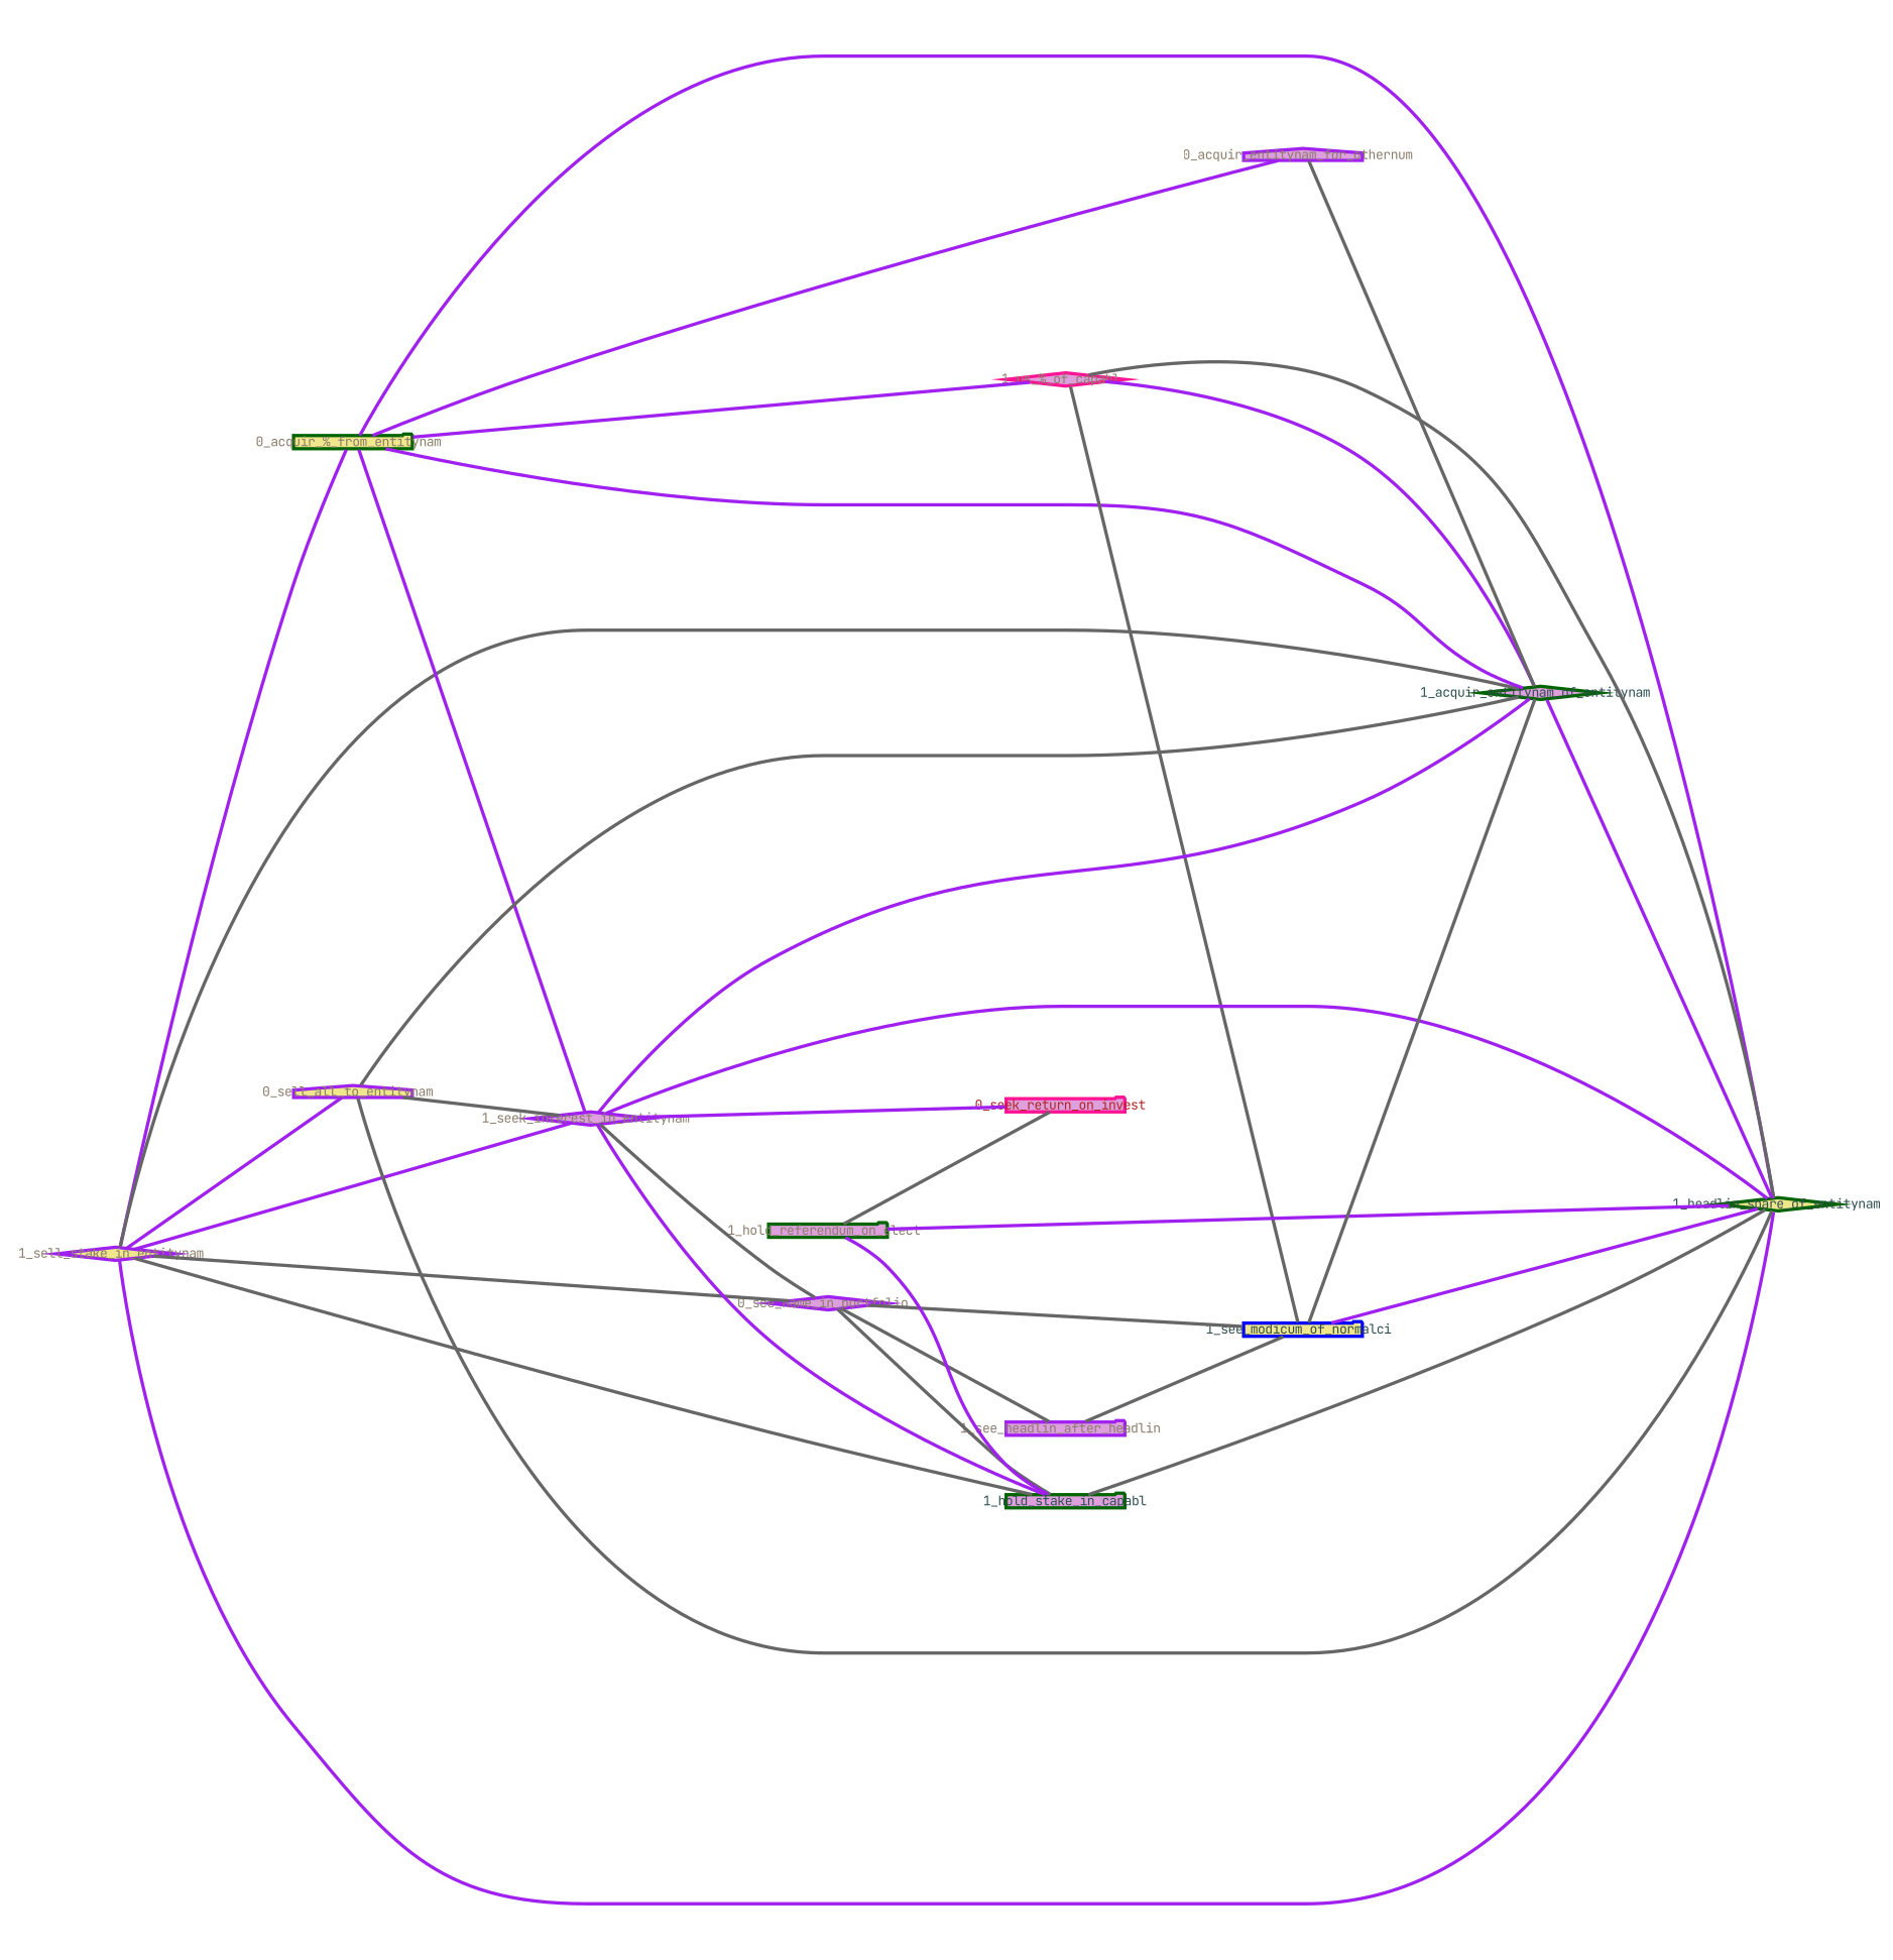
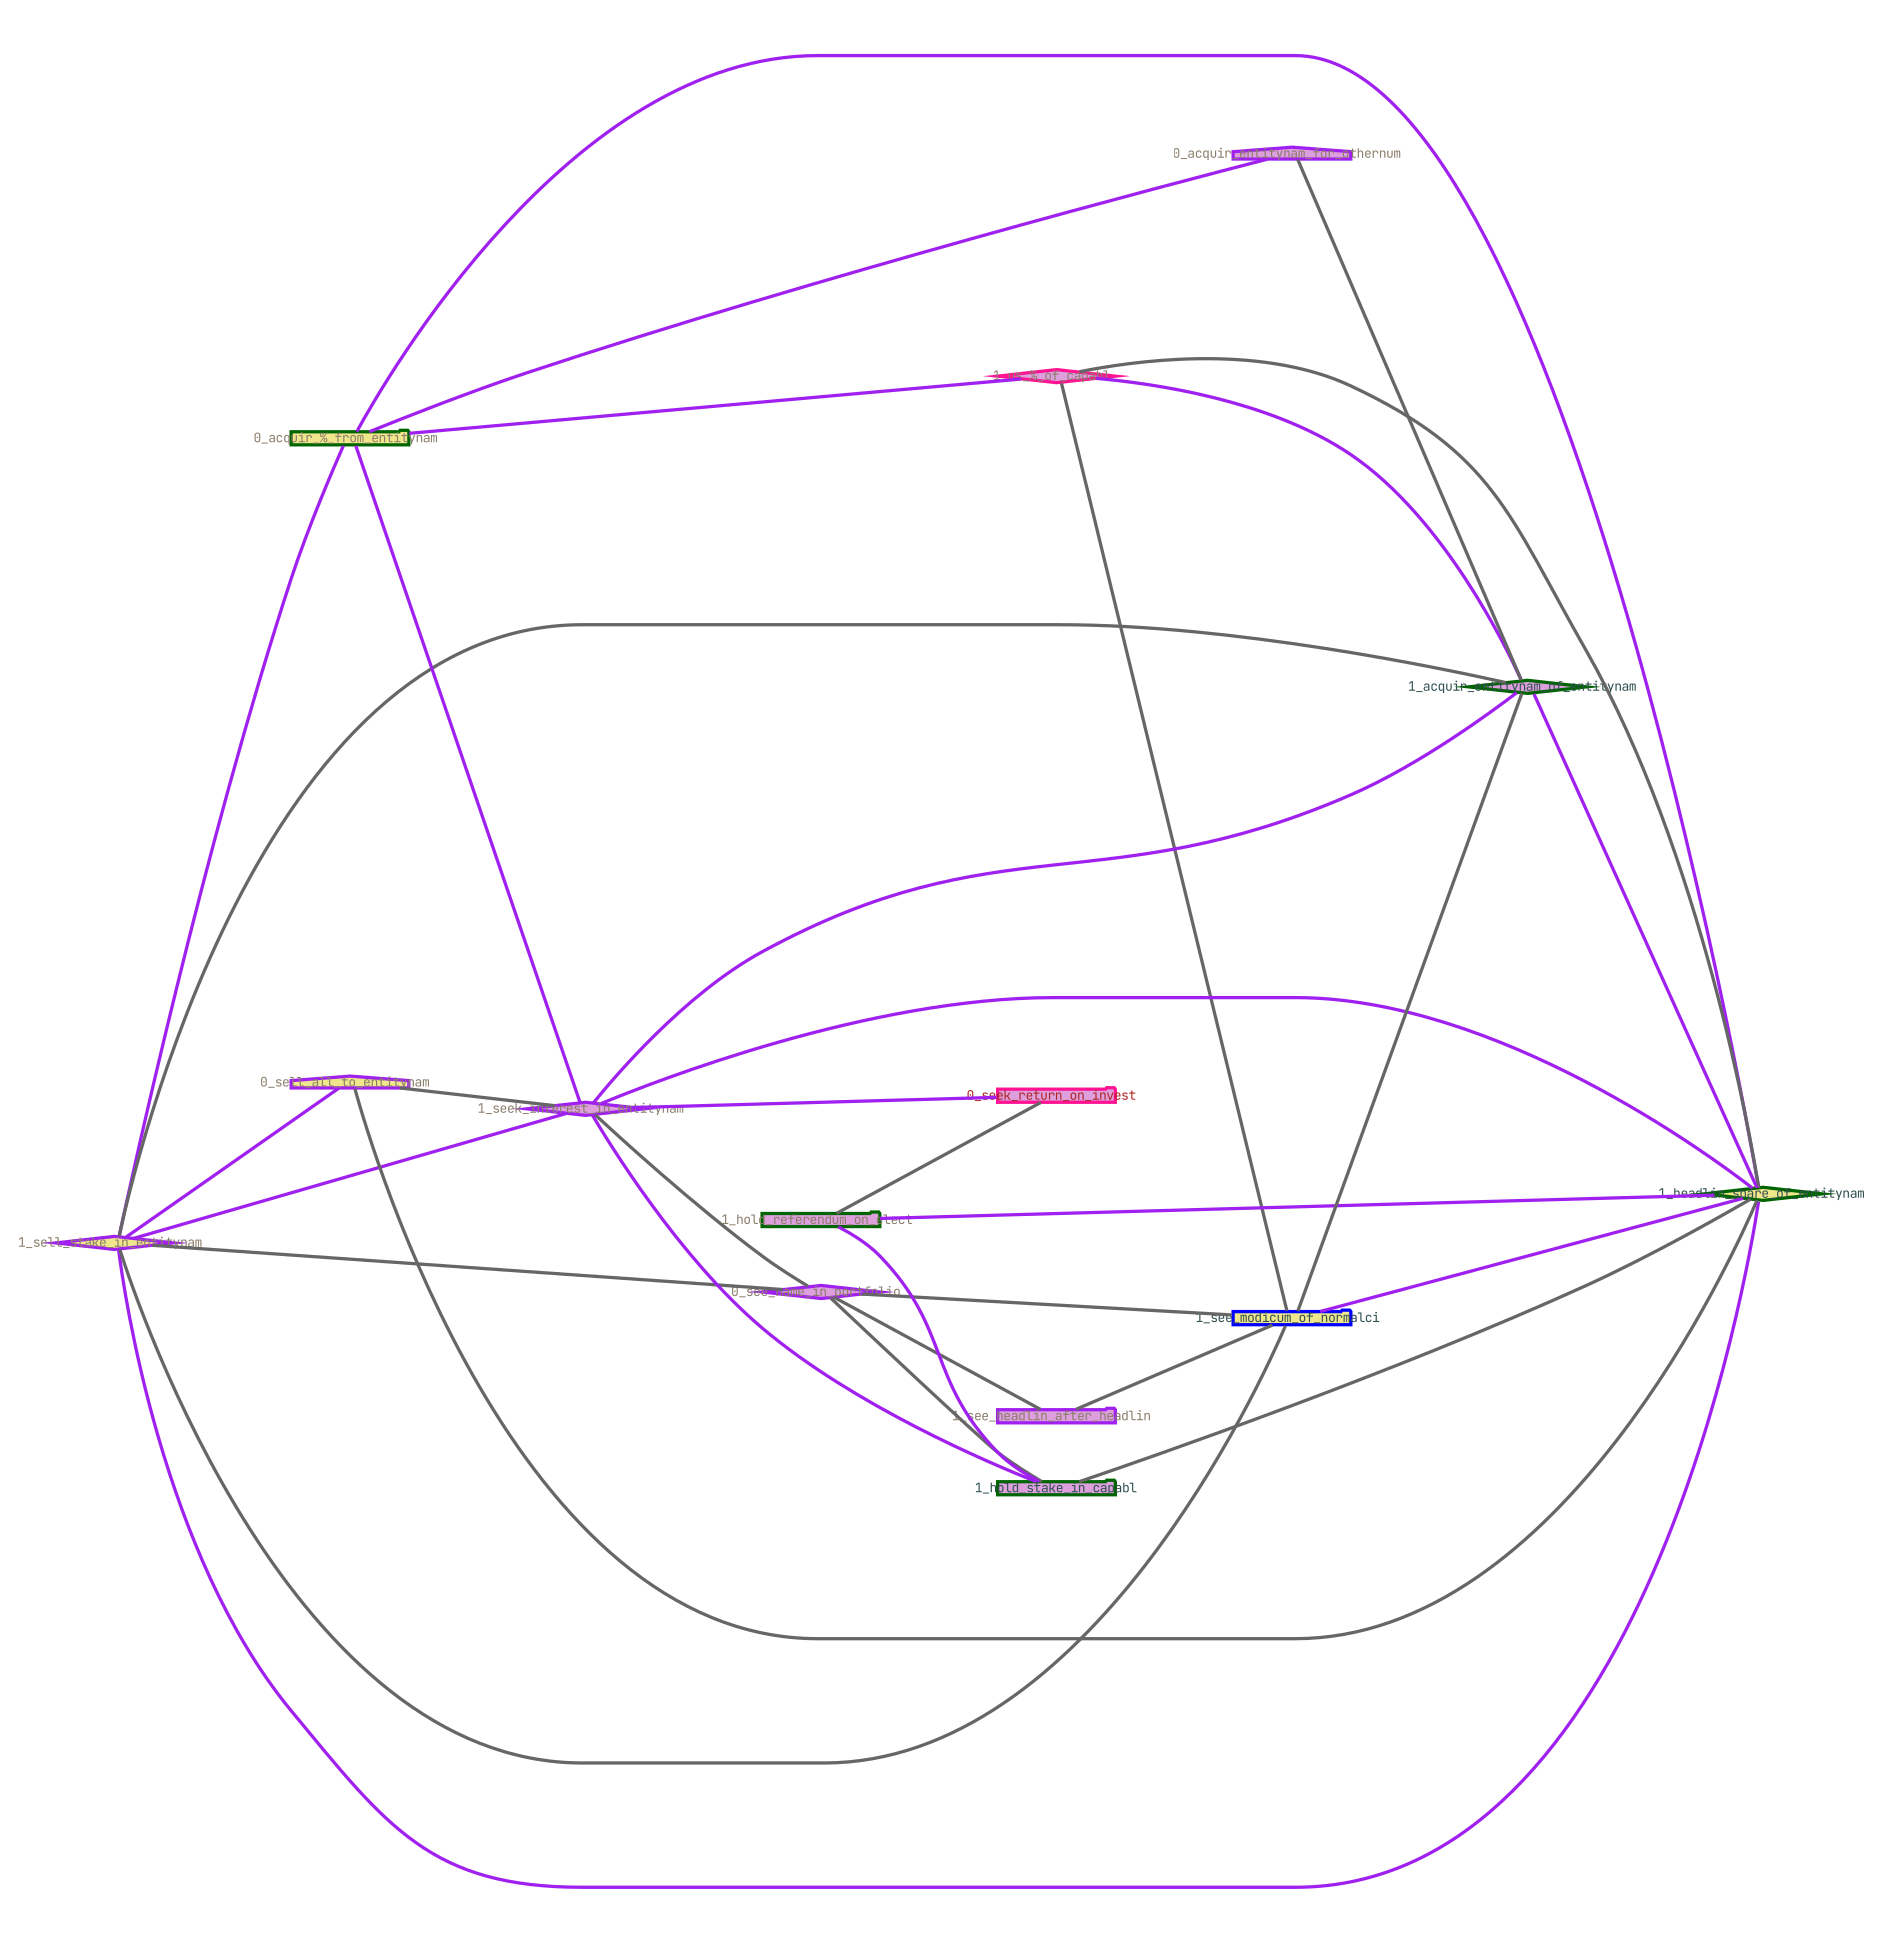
  graph {
    fontname="JetBrains Mono"
    rankdir=LR
    node [color=purple fillcolor=plum fixedsize=true fontcolor="#8b7d6b" fontname="JetBrains Mono" fontsize=4 shape=diamond style=filled]
    edge [color=purple fontname="JetBrains Mono" w=1]
    "1_sell_stake_in_entitynam " [fillcolor=khaki height=.06 width=.5]
    "0_acquir_%_from_entitynam " [color=darkgreen fillcolor=khaki height=.06 shape=folder width=.5]
    "0_sell_all_to_entitynam " [fillcolor=khaki height=.06 shape=house width=.5]
    "1_us_%_of_capabl " [color=deeppink height=.06 width=.5]
    "1_seek_interest_in_entitynam " [height=.06 width=.5]
    "0_see_name_in_portfolio " [height=.06 width=.5]
    "1_hold_referendum_on_elect " [color=darkgreen height=.06 shape=folder width=.5]
    "1_see_headlin_after_headlin " [height=.06 shape=folder width=.5]
    "0_acquir_entitynam_for_othernum " [height=.06 shape=house width=.5]
    "0_seek_return_on_invest " [color=deeppink fontcolor="#b22222" height=.06 shape=folder width=.5]
    n11 [color=darkgreen fontcolor="#2f4f4f" height=.06 label="1_hold_stake_in_capabl" shape=folder width=.5]
    "1_acquir_entitynam_of_entitynam " [color=darkgreen fontcolor="#2f4f4f" height=.06 width=.5]
    n13 [color=darkgreen fillcolor=khaki fontcolor="#2f4f4f" height=.06 label="1_headlin_share_of_entitynam" width=.5]
    "1_see_modicum_of_normalci " [color=blue fillcolor=khaki fontcolor="#2f4f4f" height=.06 shape=folder width=.5]
    subgraph sub_1 {
      "1_sell_stake_in_entitynam "
      "0_acquir_%_from_entitynam "
      "0_sell_all_to_entitynam "
      "1_us_%_of_capabl "
      "1_seek_interest_in_entitynam "
      "0_see_name_in_portfolio "
      "1_hold_referendum_on_elect "
      "1_see_headlin_after_headlin "
      "0_acquir_entitynam_for_othernum "
    }
    subgraph sub_2 {
      "0_seek_return_on_invest "
    }
    "1_sell_stake_in_entitynam " -- "0_acquir_%_from_entitynam "
    "1_sell_stake_in_entitynam " -- "0_sell_all_to_entitynam " [w=2]
    "1_sell_stake_in_entitynam " -- "1_seek_interest_in_entitynam " [w=2]
    "1_sell_stake_in_entitynam " -- "0_see_name_in_portfolio " [color=gray40]
-   "1_sell_stake_in_entitynam " -- n11 [color=gray40 w=2]
+   "1_sell_stake_in_entitynam " -- "1_see_modicum_of_normalci " [color=gray40 w=2]
    "1_sell_stake_in_entitynam " -- "1_acquir_entitynam_of_entitynam " [color=gray40]
    "1_sell_stake_in_entitynam " -- n13
    "0_acquir_%_from_entitynam " -- "1_us_%_of_capabl "
    "0_acquir_%_from_entitynam " -- "1_seek_interest_in_entitynam "
    "0_acquir_%_from_entitynam " -- "0_acquir_entitynam_for_othernum "
-   "0_acquir_%_from_entitynam " -- "1_acquir_entitynam_of_entitynam " [w=2]
    "0_acquir_%_from_entitynam " -- n13
    "0_sell_all_to_entitynam " -- "1_seek_interest_in_entitynam " [color=gray40]
-   "0_sell_all_to_entitynam " -- "1_acquir_entitynam_of_entitynam " [color=gray40]
    "0_sell_all_to_entitynam " -- n13 [color=gray40]
    "1_us_%_of_capabl " -- "1_acquir_entitynam_of_entitynam "
    "1_us_%_of_capabl " -- n13 [color=gray40]
    "1_us_%_of_capabl " -- "1_see_modicum_of_normalci " [color=gray40]
    "1_seek_interest_in_entitynam " -- "0_see_name_in_portfolio " [color=gray40]
    "1_seek_interest_in_entitynam " -- "0_seek_return_on_invest "
    "1_seek_interest_in_entitynam " -- n11
    "1_seek_interest_in_entitynam " -- "1_acquir_entitynam_of_entitynam "
    "1_seek_interest_in_entitynam " -- n13
    "0_see_name_in_portfolio " -- "1_see_headlin_after_headlin " [color=gray40]
    "0_see_name_in_portfolio " -- n11 [color=gray40]
    "0_see_name_in_portfolio " -- "1_see_modicum_of_normalci " [color=gray40]
    "1_hold_referendum_on_elect " -- "0_seek_return_on_invest " [color=gray40]
    "1_hold_referendum_on_elect " -- n11
    "1_hold_referendum_on_elect " -- n13
    "1_see_headlin_after_headlin " -- "1_see_modicum_of_normalci " [color=gray40]
    "0_acquir_entitynam_for_othernum " -- "1_acquir_entitynam_of_entitynam " [color=gray40 w=2]
    n11 -- n13 [color=gray40]
    "1_acquir_entitynam_of_entitynam " -- n13 [w=2]
    "1_see_modicum_of_normalci " -- "1_acquir_entitynam_of_entitynam " [color=gray40]
    "1_see_modicum_of_normalci " -- n13
  }
